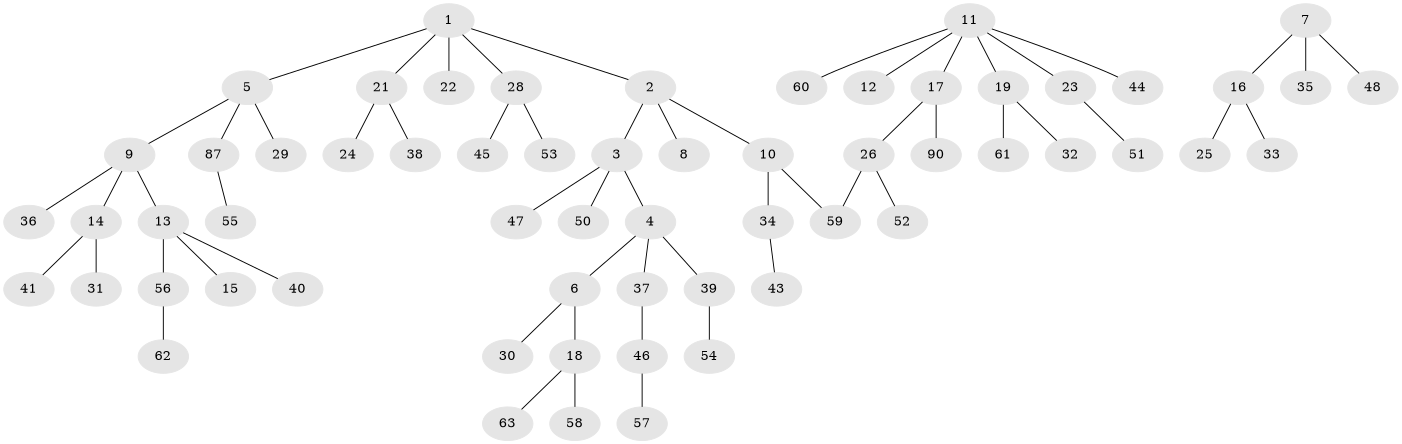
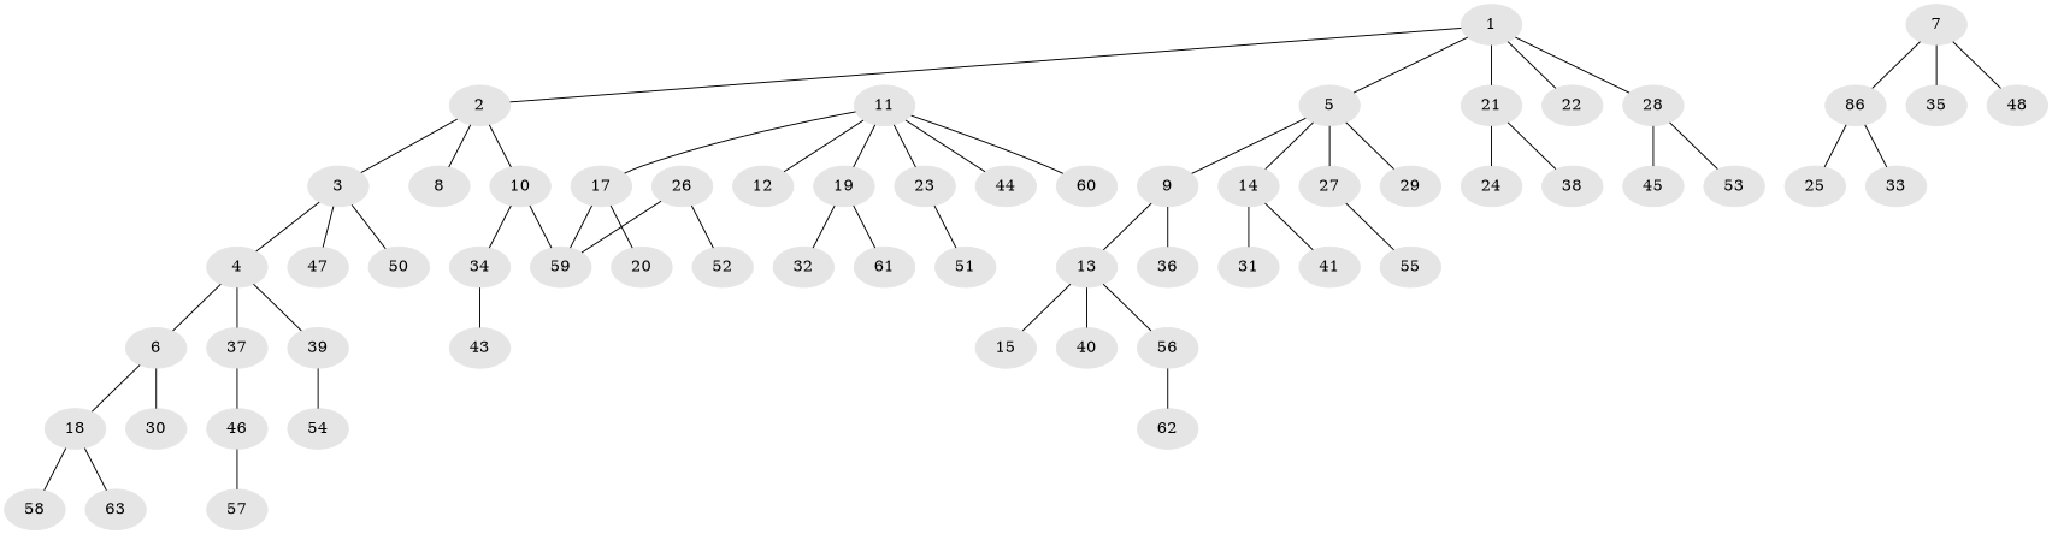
  graph {
    node [color=gray90 style=filled]
    1
    2
    5
    21
    22
    28
    3
    8
    10
    9
    14
-   27 [label=87]
+   27
    29
    24
    38
    4
    47
    50
    7
-   16
+   16 [label=86]
    35
    48
    34
    59
    6
    37
    39
    11
    12
    17
    19
    23
    44
    60
    18
    30
    46
    54
    13
    36
    31
    41
    55
    45
    53
    58
    63
    25
    33
    15
    40
    56
    43
-   20 [label=90]
+   20
    26
    32
    61
    51
    62
    52
    57
    1 -- 2
    1 -- 5
    1 -- 21
    1 -- 22
    1 -- 28
    2 -- 3
    2 -- 8
    2 -- 10
    5 -- 9
-   9 -- 14
+   5 -- 14
    5 -- 27
    5 -- 29
    21 -- 24
    21 -- 38
    28 -- 45
    28 -- 53
    3 -- 4
    3 -- 47
    3 -- 50
    10 -- 34
    10 -- 59
    9 -- 13
    9 -- 36
    14 -- 31
    14 -- 41
    27 -- 55
    4 -- 6
    4 -- 37
    4 -- 39
    7 -- 16
    7 -- 35
    7 -- 48
    16 -- 25
    16 -- 33
    34 -- 43
    6 -- 18
    6 -- 30
    37 -- 46
    39 -- 54
    11 -- 12
    11 -- 17
    11 -- 19
    11 -- 23
    11 -- 44
    11 -- 60
    17 -- 20
-   17 -- 26
+   17 -- 59
    19 -- 32
    19 -- 61
    23 -- 51
    18 -- 58
    18 -- 63
    46 -- 57
    13 -- 15
    13 -- 40
    13 -- 56
    56 -- 62
    26 -- 59
    26 -- 52
  }
